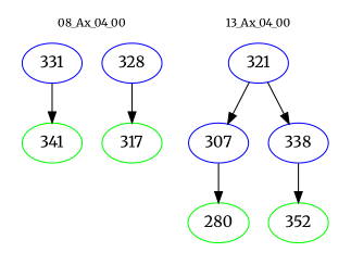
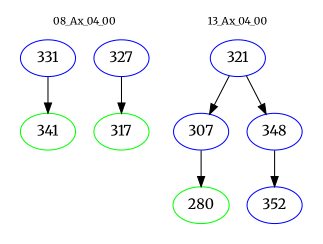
  digraph {
    fontname=Merriweather
    node [color=blue fontname=Merriweather]
    edge [color=black fontname=Merriweather]
-   n1 [label=328]
+   n1 [label=327]
    n2 [label=331]
    n3 [color=green label=317]
    n4 [color=green label=341]
    n5 [label=321]
    n6 [label=307]
-   n7 [label=338]
+   n7 [label=348]
    n8 [color=green label=280]
-   n9 [color=green label=352]
+   n9 [label=352]
    subgraph cluster_1 {
      color=white
      fontsize=10
      label="08_Ax_04_00"
      n1
      n2
      n3
      n4
    }
    subgraph cluster_2 {
      color=white
      fontsize=10
      label="13_Ax_04_00"
      n5
      n6
      n7
      n8
      n9
    }
    n1 -> n3
    n2 -> n4
    n5 -> n6
    n5 -> n7
    n6 -> n8
    n7 -> n9
  }
